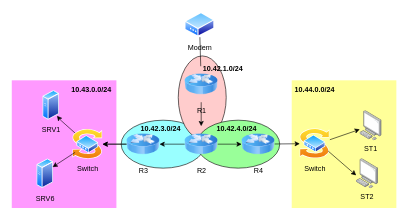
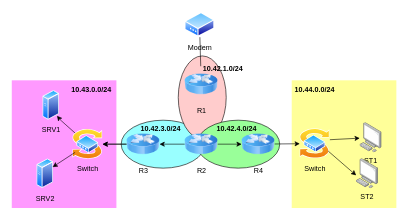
  <mxCell id="0" />
  <mxCell id="1" parent="0" />
  <mxCell id="2" value="" style="ellipse;whiteSpace=wrap;html=1;labelBackgroundColor=none;fontColor=none;noLabel=1;fillColor=#99FFFF;" vertex="1" parent="1"><mxGeometry x="201" y="200" width="140" height="80" as="geometry" /></mxCell>
  <mxCell id="3" value="" style="ellipse;whiteSpace=wrap;html=1;labelBackgroundColor=none;fontColor=none;noLabel=1;fillColor=#FFCCCC;rotation=-90;" vertex="1" parent="1"><mxGeometry x="267" y="122" width="138.45" height="80" as="geometry" /></mxCell>
  <mxCell id="4" value="" style="ellipse;whiteSpace=wrap;html=1;labelBackgroundColor=none;fontColor=none;noLabel=1;fillColor=#99FF99;" vertex="1" parent="1"><mxGeometry x="327" y="200" width="138.45" height="80" as="geometry" /></mxCell>
  <mxCell id="5" value="" style="rounded=0;whiteSpace=wrap;html=1;labelBackgroundColor=none;strokeColor=#FFFF99;fontColor=#000000;fillColor=#FFFF99;strokeWidth=3;" vertex="1" parent="1"><mxGeometry x="487" y="135" width="171.55" height="210" as="geometry" /></mxCell>
  <mxCell id="6" value="&lt;b&gt;10.44.0.0/24&lt;/b&gt;" style="text;html=1;strokeColor=none;fillColor=none;align=center;verticalAlign=middle;whiteSpace=wrap;rounded=0;labelBackgroundColor=none;strokeWidth=3;fontColor=#000000;" vertex="1" parent="1"><mxGeometry x="494" y="135" width="60" height="30" as="geometry" /></mxCell>
  <mxCell id="7" value="" style="rounded=0;whiteSpace=wrap;html=1;labelBackgroundColor=none;strokeColor=#FF99FF;fontColor=#000000;fillColor=#FF99FF;strokeWidth=3;" vertex="1" parent="1"><mxGeometry x="20" y="135" width="171.55" height="210" as="geometry" /></mxCell>
- <mxCell id="8" value="ST1" style="points=[];aspect=fixed;html=1;align=center;shadow=0;dashed=0;image;image=img/lib/allied_telesis/computer_and_terminals/Personal_Computer.svg;fontColor=#000000;labelBackgroundColor=none;strokeColor=#000000;" vertex="1" parent="1"><mxGeometry x="599" y="184" width="36.89" height="50" as="geometry" /></mxCell>
+ <mxCell id="8" value="ST1" style="points=[];aspect=fixed;html=1;align=center;shadow=0;dashed=0;image;image=img/lib/allied_telesis/computer_and_terminals/Personal_Computer.svg;fontColor=#000000;labelBackgroundColor=none;strokeColor=#000000;" vertex="1" parent="1"><mxGeometry x="599" y="204" width="36.89" height="50" as="geometry" /></mxCell>
  <mxCell id="9" value="ST2" style="points=[];aspect=fixed;html=1;align=center;shadow=0;dashed=0;image;image=img/lib/allied_telesis/computer_and_terminals/Personal_Computer.svg;fontColor=#000000;labelBackgroundColor=none;strokeColor=#000000;" vertex="1" parent="1"><mxGeometry x="593" y="264" width="36.89" height="50" as="geometry" /></mxCell>
  <mxCell id="10" value="&lt;span style=&quot;&quot;&gt;SRV1&lt;/span&gt;" style="aspect=fixed;perimeter=ellipsePerimeter;html=1;align=center;shadow=0;dashed=0;spacingTop=3;image;image=img/lib/active_directory/generic_server.svg;fontColor=#000000;labelBackgroundColor=none;strokeColor=#000000;" vertex="1" parent="1"><mxGeometry x="70" y="150" width="28.0" height="50" as="geometry" /></mxCell>
- <mxCell id="11" value="" style="edgeStyle=none;html=1;strokeColor=#000000;fontColor=#000000;" edge="1" parent="1" source="12" target="17"><mxGeometry relative="1" as="geometry" /></mxCell>
  <mxCell id="12" value="&lt;font color=&quot;#000000&quot;&gt;R1&lt;/font&gt;" style="image;html=1;image=img/lib/clip_art/networking/Router_Icon_128x128.png;labelBackgroundColor=none;strokeColor=#000000;" vertex="1" parent="1"><mxGeometry x="307" y="110" width="55" height="60" as="geometry" /></mxCell>
  <mxCell id="13" style="edgeStyle=none;html=1;entryX=1;entryY=1;entryDx=0;entryDy=0;strokeColor=#000000;fontColor=#000000;" edge="1" parent="1" source="14" target="10"><mxGeometry relative="1" as="geometry"><Array as="points"><mxPoint x="100" y="200" /></Array></mxGeometry></mxCell>
  <mxCell id="14" value="Switch" style="aspect=fixed;perimeter=ellipsePerimeter;html=1;align=center;shadow=0;dashed=0;spacingTop=3;image;image=img/lib/active_directory/switch.svg;fontColor=#000000;labelBackgroundColor=none;strokeColor=#000000;" vertex="1" parent="1"><mxGeometry x="120" y="215" width="50" height="50" as="geometry" /></mxCell>
  <mxCell id="15" value="" style="edgeStyle=none;html=1;strokeColor=#000000;fontColor=#000000;exitX=0;exitY=0.5;exitDx=0;exitDy=0;entryX=1;entryY=0.5;entryDx=0;entryDy=0;" edge="1" parent="1" source="17" target="20"><mxGeometry relative="1" as="geometry"><mxPoint x="255.5" y="259" as="sourcePoint" /><mxPoint x="256" y="317" as="targetPoint" /></mxGeometry></mxCell>
  <mxCell id="16" value="" style="edgeStyle=none;html=1;strokeColor=#000000;fontColor=#000000;" edge="1" parent="1" source="17" target="22"><mxGeometry relative="1" as="geometry" /></mxCell>
  <mxCell id="17" value="&lt;font color=&quot;#000000&quot;&gt;R2&lt;/font&gt;" style="image;html=1;image=img/lib/clip_art/networking/Router_Icon_128x128.png;labelBackgroundColor=none;strokeColor=#000000;" vertex="1" parent="1"><mxGeometry x="307" y="210" width="55" height="60" as="geometry" /></mxCell>
  <mxCell id="18" value="" style="edgeStyle=none;html=1;strokeColor=#000000;fontColor=#000000;" edge="1" parent="1" source="20" target="14"><mxGeometry relative="1" as="geometry" /></mxCell>
  <mxCell id="19" value="" style="edgeStyle=none;html=1;strokeColor=#000000;fontColor=#000000;" edge="1" parent="1" source="20" target="14"><mxGeometry relative="1" as="geometry" /></mxCell>
  <mxCell id="20" value="&lt;font color=&quot;#000000&quot;&gt;R3&lt;/font&gt;" style="image;html=1;image=img/lib/clip_art/networking/Router_Icon_128x128.png;labelBackgroundColor=none;strokeColor=#000000;" vertex="1" parent="1"><mxGeometry x="210" y="210" width="55" height="60" as="geometry" /></mxCell>
  <mxCell id="21" value="" style="edgeStyle=none;html=1;strokeColor=#000000;fontColor=#000000;" edge="1" parent="1" source="22" target="26"><mxGeometry relative="1" as="geometry" /></mxCell>
  <mxCell id="22" value="&lt;font color=&quot;#000000&quot;&gt;R4&lt;/font&gt;" style="image;html=1;image=img/lib/clip_art/networking/Router_Icon_128x128.png;labelBackgroundColor=none;strokeColor=#000000;" vertex="1" parent="1"><mxGeometry x="402" y="210" width="55" height="60" as="geometry" /></mxCell>
- <mxCell id="23" value="&lt;span style=&quot;&quot;&gt;SRV6&lt;/span&gt;" style="aspect=fixed;perimeter=ellipsePerimeter;html=1;align=center;shadow=0;dashed=0;spacingTop=3;image;image=img/lib/active_directory/generic_server.svg;fontColor=#000000;labelBackgroundColor=none;strokeColor=#000000;" vertex="1" parent="1"><mxGeometry x="60" y="264" width="28.0" height="50" as="geometry" /></mxCell>
+ <mxCell id="23" value="&lt;span style=&quot;&quot;&gt;SRV2&lt;/span&gt;" style="aspect=fixed;perimeter=ellipsePerimeter;html=1;align=center;shadow=0;dashed=0;spacingTop=3;image;image=img/lib/active_directory/generic_server.svg;fontColor=#000000;labelBackgroundColor=none;strokeColor=#000000;" vertex="1" parent="1"><mxGeometry x="60" y="264" width="28.0" height="50" as="geometry" /></mxCell>
  <mxCell id="24" style="edgeStyle=none;html=1;entryX=1;entryY=0.25;entryDx=0;entryDy=0;strokeColor=#000000;fontColor=#000000;" edge="1" parent="1" source="14" target="23"><mxGeometry relative="1" as="geometry" /></mxCell>
  <mxCell id="25" style="edgeStyle=none;html=1;strokeColor=#000000;fontColor=#000000;" edge="1" parent="1" target="8"><mxGeometry relative="1" as="geometry"><mxPoint x="549.156" y="232.558" as="sourcePoint" /><mxPoint x="630" y="217" as="targetPoint" /></mxGeometry></mxCell>
  <mxCell id="26" value="Switch" style="aspect=fixed;perimeter=ellipsePerimeter;html=1;align=center;shadow=0;dashed=0;spacingTop=3;image;image=img/lib/active_directory/switch.svg;fontColor=#000000;labelBackgroundColor=none;strokeColor=#000000;" vertex="1" parent="1"><mxGeometry x="499" y="214" width="50" height="50" as="geometry" /></mxCell>
  <mxCell id="27" style="edgeStyle=none;html=1;strokeColor=#000000;fontColor=#000000;entryX=0;entryY=0.56;entryDx=0;entryDy=0;entryPerimeter=0;" edge="1" parent="1" target="9"><mxGeometry relative="1" as="geometry"><mxPoint x="546.542" y="251.686" as="sourcePoint" /><mxPoint x="620" y="294" as="targetPoint" /></mxGeometry></mxCell>
  <mxCell id="28" value="&lt;b&gt;10.43.0.0/24&lt;/b&gt;" style="text;html=1;strokeColor=none;fillColor=none;align=center;verticalAlign=middle;whiteSpace=wrap;rounded=0;labelBackgroundColor=none;strokeWidth=3;fontColor=#000000;" vertex="1" parent="1"><mxGeometry x="112" y="135" width="79" height="30" as="geometry" /></mxCell>
  <mxCell id="29" value="" style="edgeStyle=none;html=1;strokeColor=#000000;fontColor=none;endArrow=none;" edge="1" parent="1" source="30" target="12"><mxGeometry relative="1" as="geometry" /></mxCell>
  <mxCell id="30" value="Modem" style="aspect=fixed;perimeter=ellipsePerimeter;align=center;shadow=0;dashed=0;spacingTop=3;image;image=img/lib/active_directory/modem.svg;labelBackgroundColor=none;fontColor=none;fillColor=#FFCCCC;html=1;" vertex="1" parent="1"><mxGeometry x="307" y="20" width="50" height="41.5" as="geometry" /></mxCell>
  <mxCell id="31" value="&lt;b&gt;10.42.3.0/24&lt;/b&gt;" style="text;html=1;strokeColor=none;fillColor=none;align=center;verticalAlign=middle;whiteSpace=wrap;rounded=0;labelBackgroundColor=none;strokeWidth=3;fontColor=#000000;" vertex="1" parent="1"><mxGeometry x="236.77" y="200" width="60" height="30" as="geometry" /></mxCell>
  <mxCell id="32" value="&lt;span&gt;10.42.4.0/24&lt;/span&gt;" style="text;html=1;strokeColor=none;fillColor=none;align=center;verticalAlign=middle;whiteSpace=wrap;rounded=0;labelBackgroundColor=none;strokeWidth=3;fontColor=#000000;fontStyle=1" vertex="1" parent="1"><mxGeometry x="364" y="200" width="60" height="30" as="geometry" /></mxCell>
  <mxCell id="33" value="&lt;span&gt;10.42.1.0/24&lt;/span&gt;" style="text;html=1;strokeColor=none;fillColor=none;align=center;verticalAlign=middle;whiteSpace=wrap;rounded=0;labelBackgroundColor=none;strokeWidth=3;fontColor=#000000;fontStyle=1" vertex="1" parent="1"><mxGeometry x="341" y="100" width="60" height="30" as="geometry" /></mxCell>
